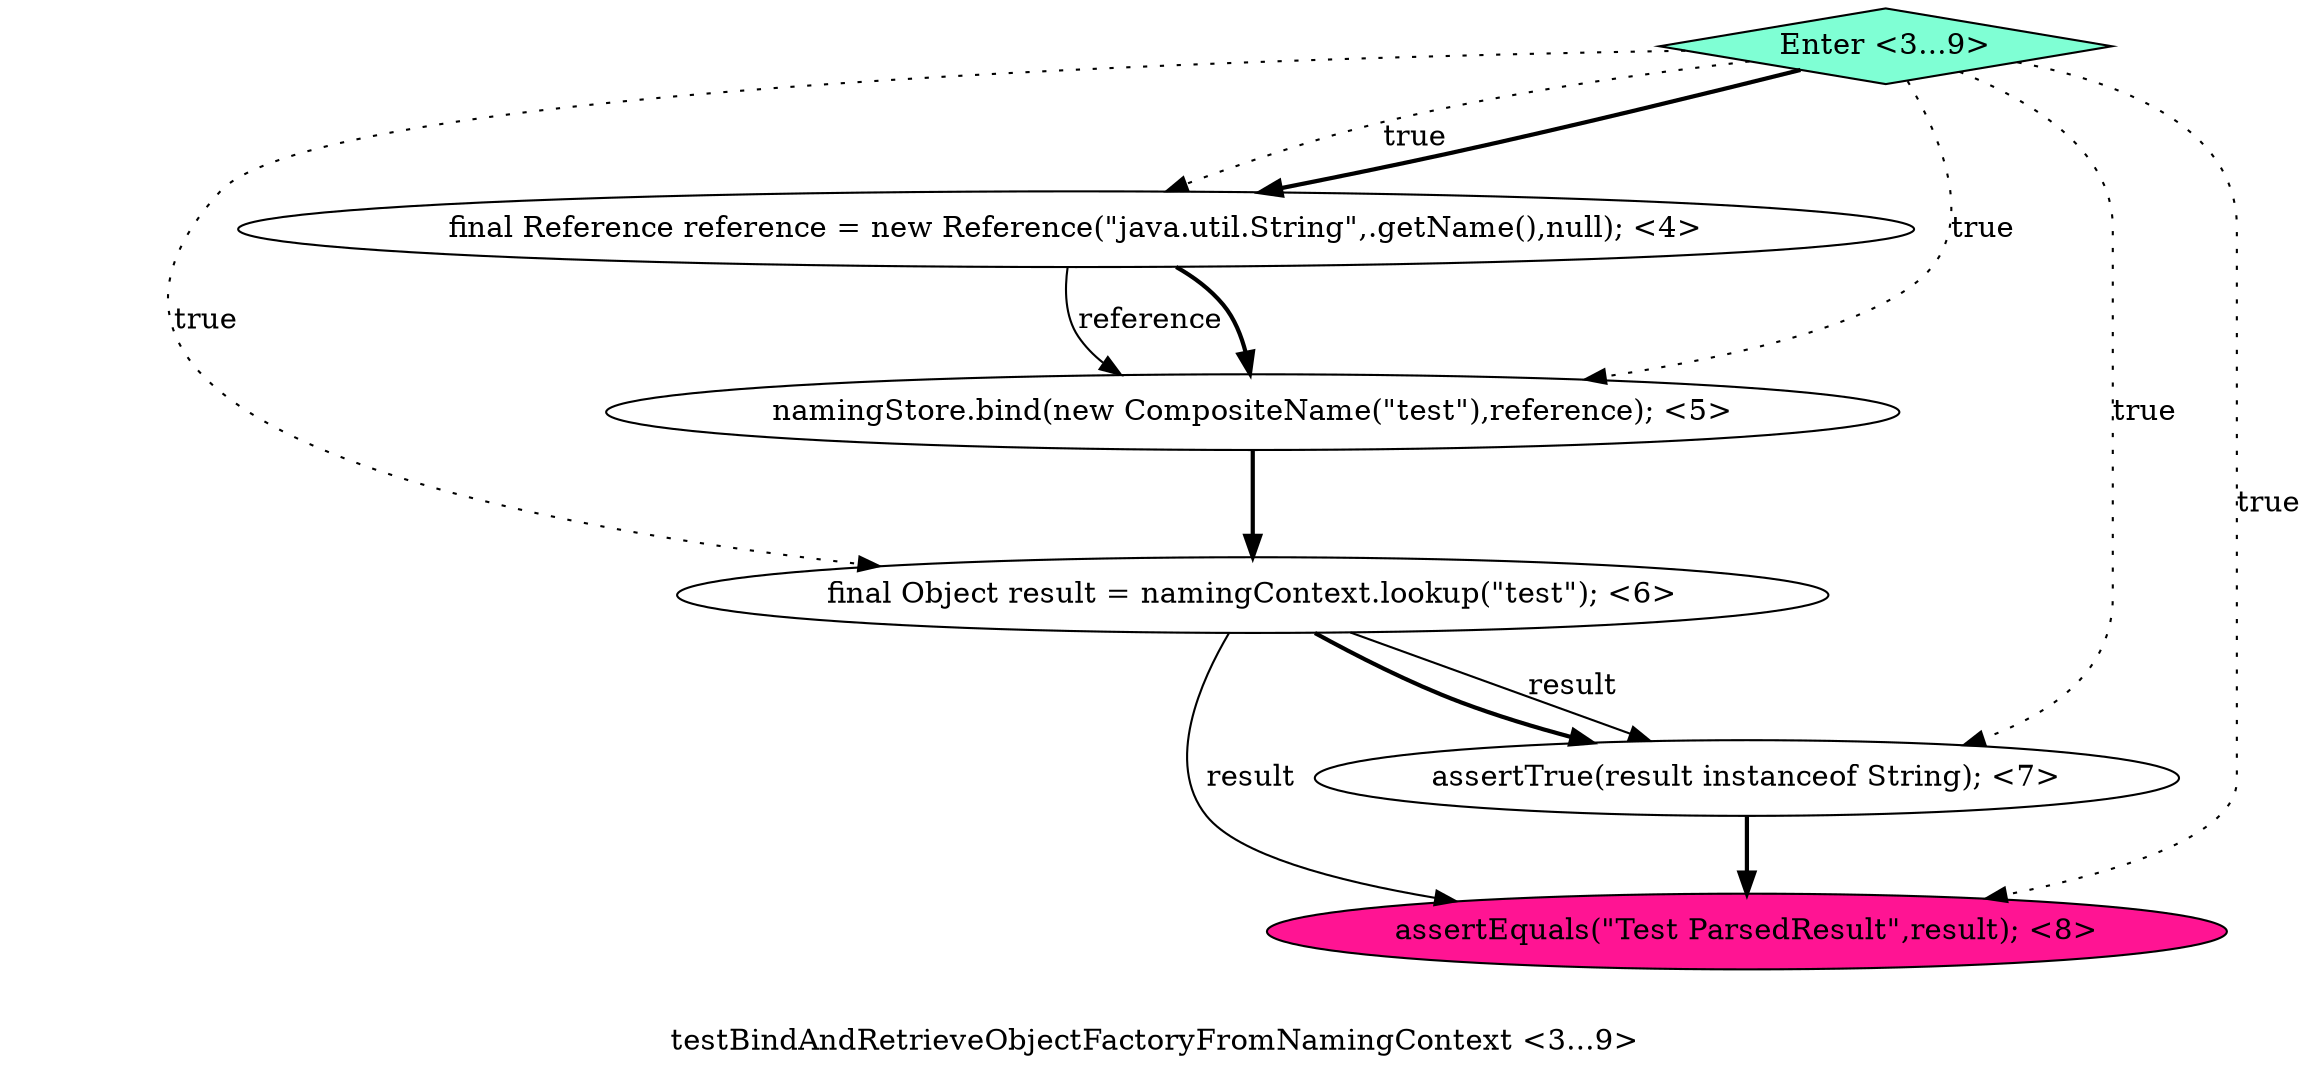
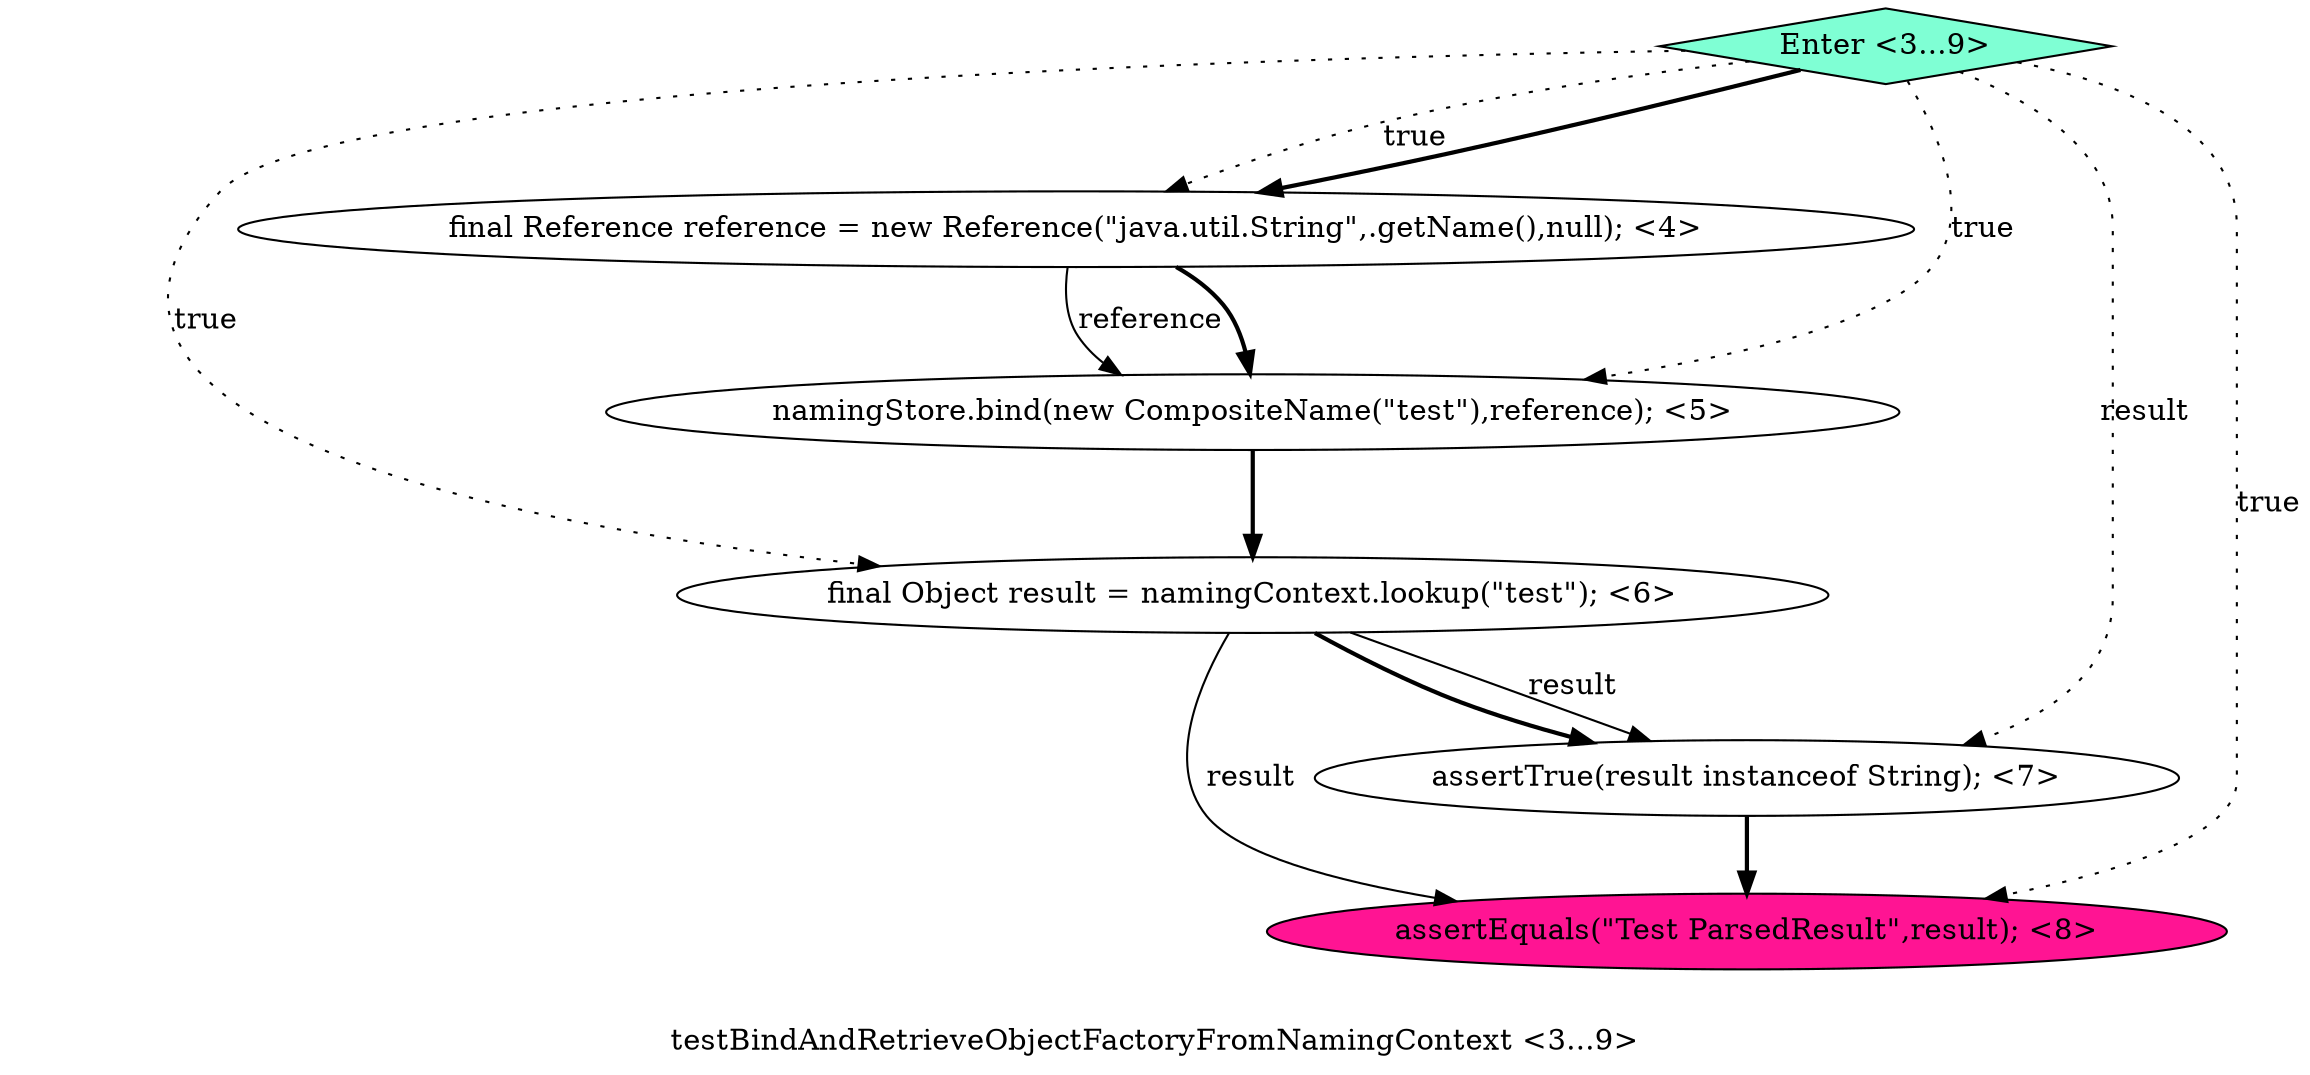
  digraph {
    label="testBindAndRetrieveObjectFactoryFromNamingContext <3...9>"
    node [fillcolor=white shape=ellipse style=filled]
    edge [style=bold]
    n1 [label="final Reference reference = new Reference(\"java.util.String\",.getName(),null); <4>"]
    n2 [label="namingStore.bind(new CompositeName(\"test\"),reference); <5>"]
    n3 [fillcolor=aquamarine label="Enter <3...9>" shape=diamond]
    n4 [label="assertTrue(result instanceof String); <7>"]
    n5 [label="final Object result = namingContext.lookup(\"test\"); <6>"]
    n6 [fillcolor=deeppink label="assertEquals(\"Test ParsedResult\",result); <8>"]
    n1 -> n2 [label=reference style=solid]
    n1 -> n2
    n2 -> n5
    n3 -> n1 [label=true style=dotted]
    n3 -> n1
    n3 -> n2 [label=true style=dotted]
-   n3 -> n4 [label=true style=dotted]
+   n3 -> n4 [label=result style=dotted]
    n3 -> n5 [label=true style=dotted]
    n3 -> n6 [label=true style=dotted]
    n4 -> n6
    n5 -> n4 [label=result style=solid]
    n5 -> n4
    n5 -> n6 [label=result style=solid]
  }
